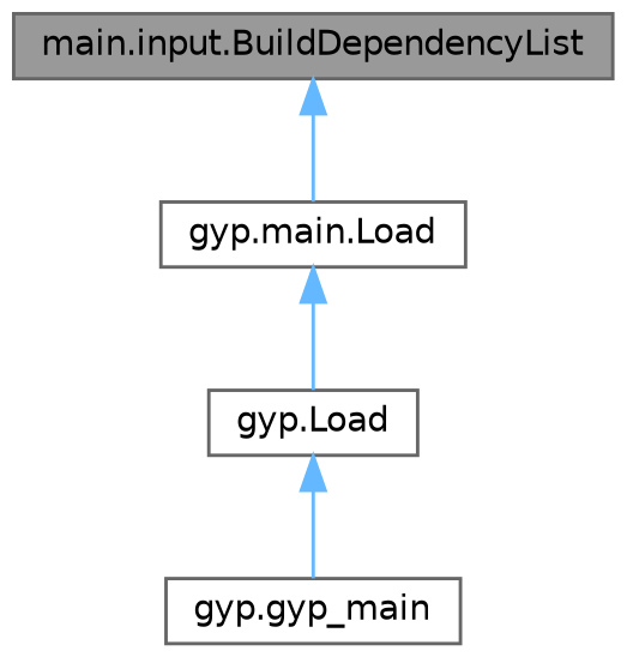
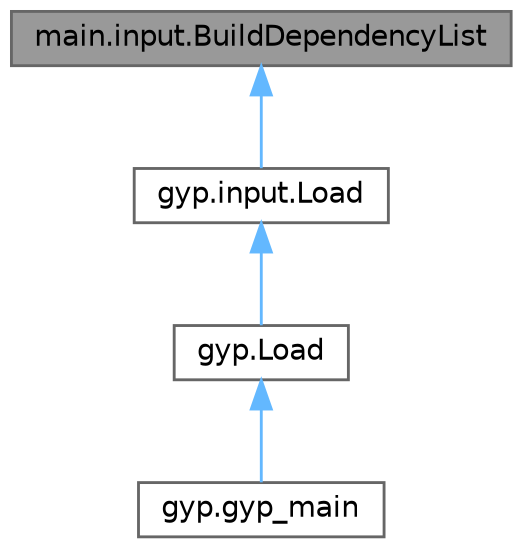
  digraph {
    rankdir=TB
    node [color=grey40 fillcolor=white fontname=Helvetica fontsize=10 shape=box style=filled]
    edge [color=steelblue1 dir=back fontname=Helvetica fontsize=10 labelfontname=Helvetica labelfontsize=10 style=solid]
    n1 [color=gray40 fillcolor=grey60 fontcolor=black height=0.2 label="main.input.BuildDependencyList" width=0.4]
-   n2 [height=0.2 label="gyp.main.Load" width=0.4]
+   n2 [height=0.2 label="gyp.input.Load" width=0.4]
    n3 [height=0.2 label="gyp.Load" width=0.4]
    n4 [height=0.2 label="gyp.gyp_main" width=0.4]
    n1 -> n2
    n2 -> n3
    n3 -> n4
  }
